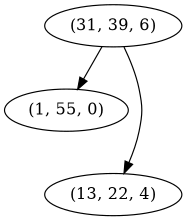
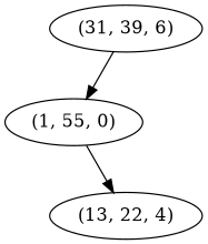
  digraph {
    "(1, 55, 0)"
    "(13, 22, 4)"
    "(31, 39, 6)"
-   "(31, 39, 6)" -> "(13, 22, 4)"
+   "(1, 55, 0)" -> "(13, 22, 4)"
    "(31, 39, 6)" -> "(1, 55, 0)"
  }
